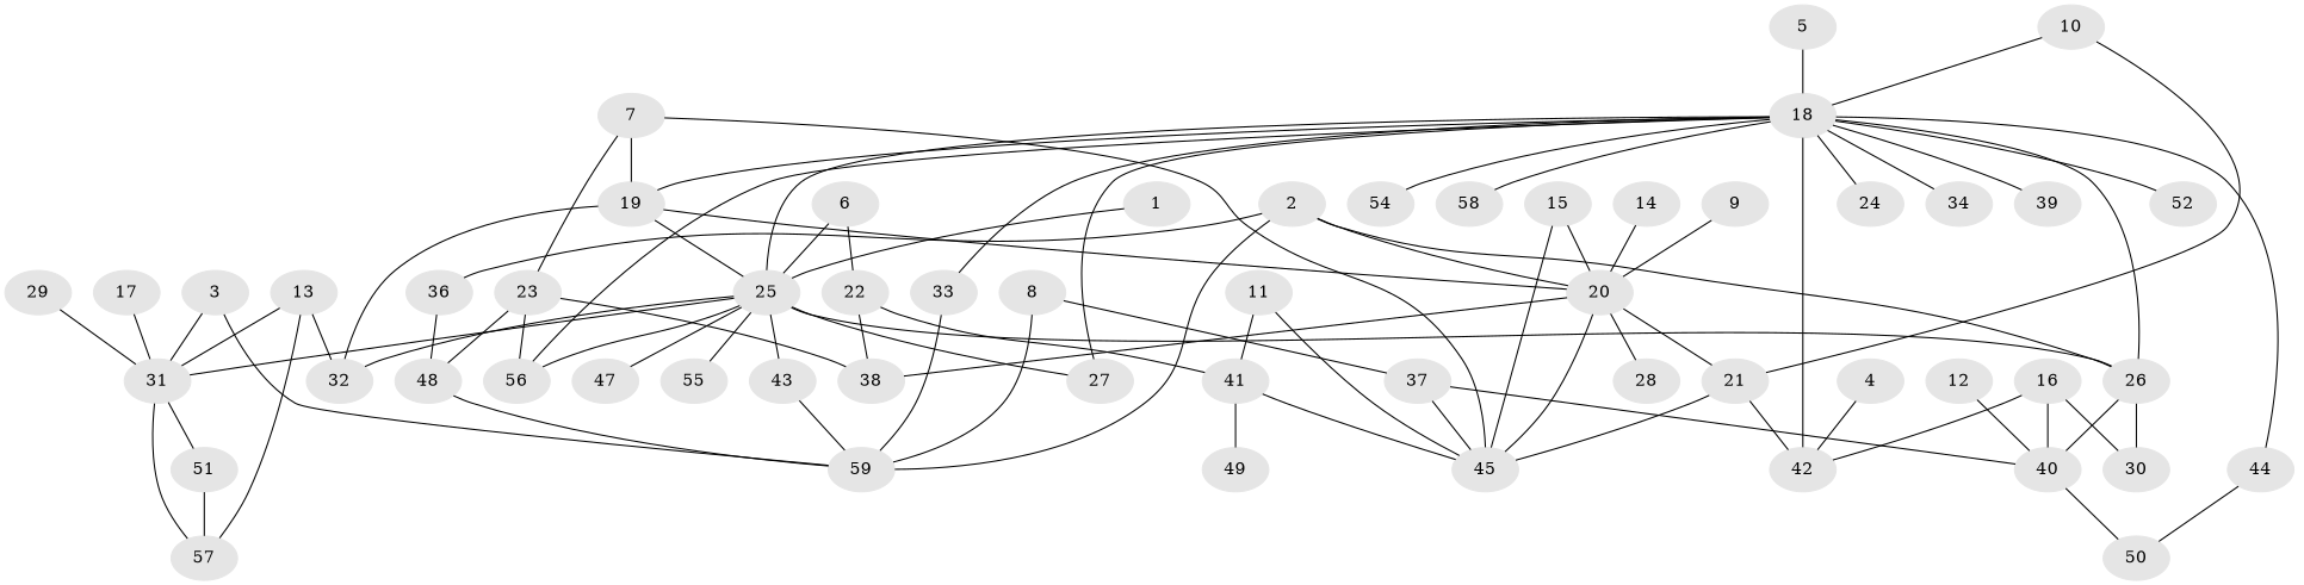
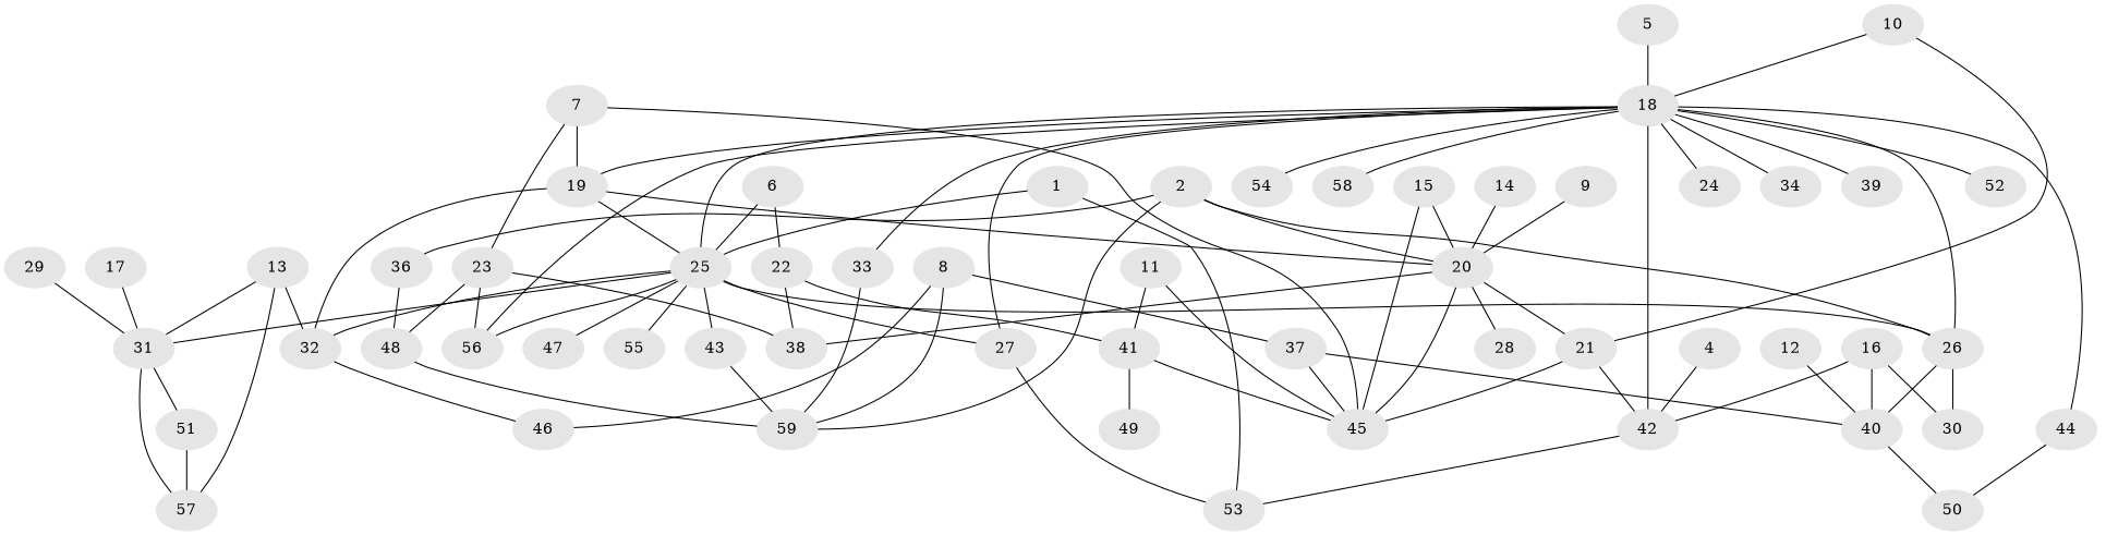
  graph {
    node [color=gray90 style=filled]
    edge [weight=1.0]
    1
    25
+   53
    26
    31
    32
    27
    56
    43
    47
    55
    2
    20
    36
    59
    45
    21
    28
    38
    40
    30
    48
-   3
    57
    51
    4
    42
    5
    18
    19
    24
    34
    39
    44
    52
    54
    58
    33
    6
    22
    41
    7
    23
    8
    37
+   46
    9
    10
    11
    49
    12
    50
    13
    14
    15
    16
    17
    29
    1 -- 25
+   1 -- 53
    25 -- 26
    25 -- 31
    25 -- 32
    25 -- 27
    25 -- 56
    25 -- 43
    25 -- 47
    25 -- 55
    26 -- 40 [weight=2.0]
    26 -- 30 [weight=2.0]
    31 -- 57
    31 -- 51
+   32 -- 46
+   27 -- 53
    43 -- 59
    2 -- 26
    2 -- 20
    2 -- 36
    2 -- 59
    20 -- 45
    20 -- 21
    20 -- 28
    20 -- 38
    36 -- 48
    21 -- 45
    21 -- 42
    40 -- 50
    48 -- 59
-   3 -- 31
-   3 -- 59
    51 -- 57
    4 -- 42
+   42 -- 53
    5 -- 18
    18 -- 25
    18 -- 26
    18 -- 27
    18 -- 56
    18 -- 42
    18 -- 19
    18 -- 24
    18 -- 34
    18 -- 39
    18 -- 44
    18 -- 52
    18 -- 54
    18 -- 58
    18 -- 33
    19 -- 25
    19 -- 32
    19 -- 20
    44 -- 50
    33 -- 59
    6 -- 25
    6 -- 22
    22 -- 38
    22 -- 41
    41 -- 45
    41 -- 49
    7 -- 45
    7 -- 19
    7 -- 23
    23 -- 56 [weight=2.0]
    23 -- 38
    23 -- 48
    8 -- 59
    8 -- 37
+   8 -- 46
    37 -- 45
    37 -- 40
    9 -- 20
    10 -- 21
    10 -- 18
    11 -- 45
    11 -- 41
    12 -- 40
    13 -- 31
    13 -- 32
    13 -- 57
    14 -- 20
    15 -- 20
    15 -- 45
    16 -- 40
    16 -- 30
    16 -- 42
    17 -- 31
    29 -- 31
  }
